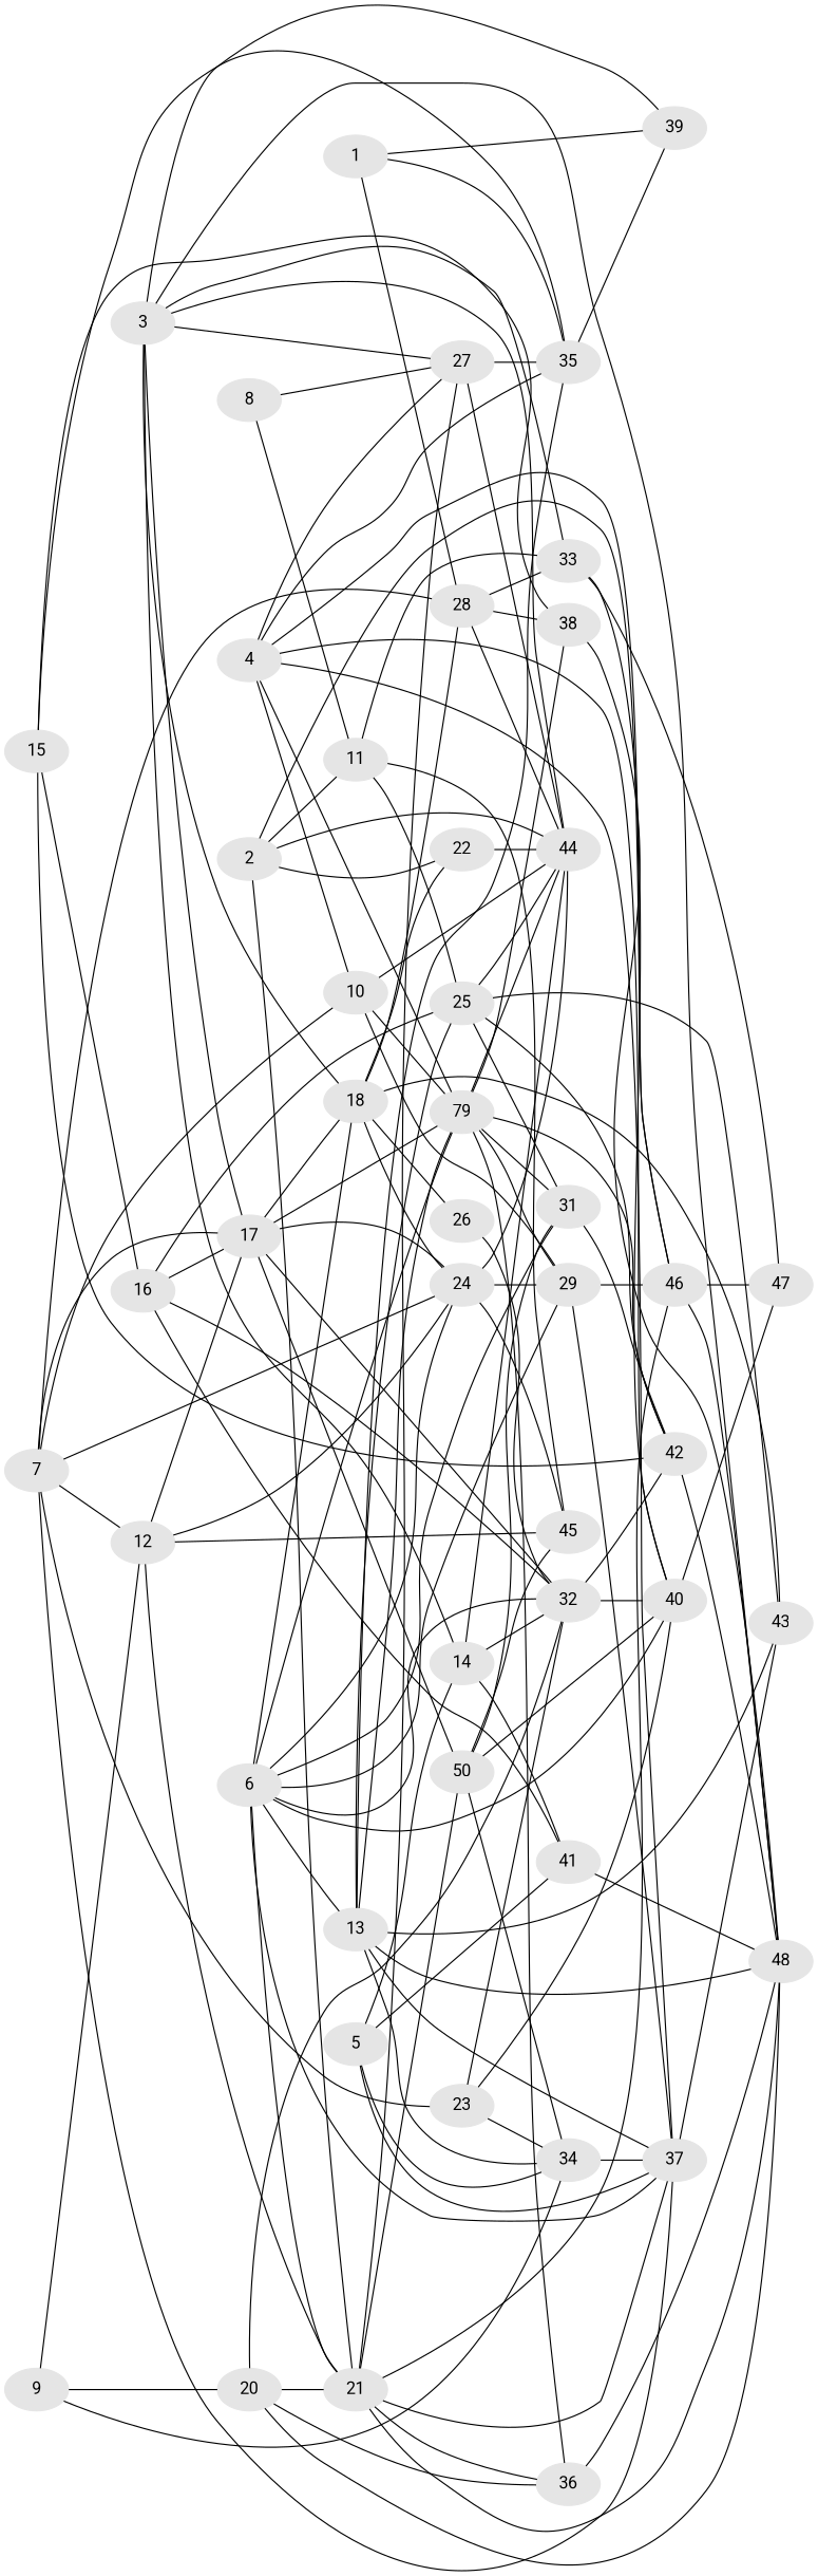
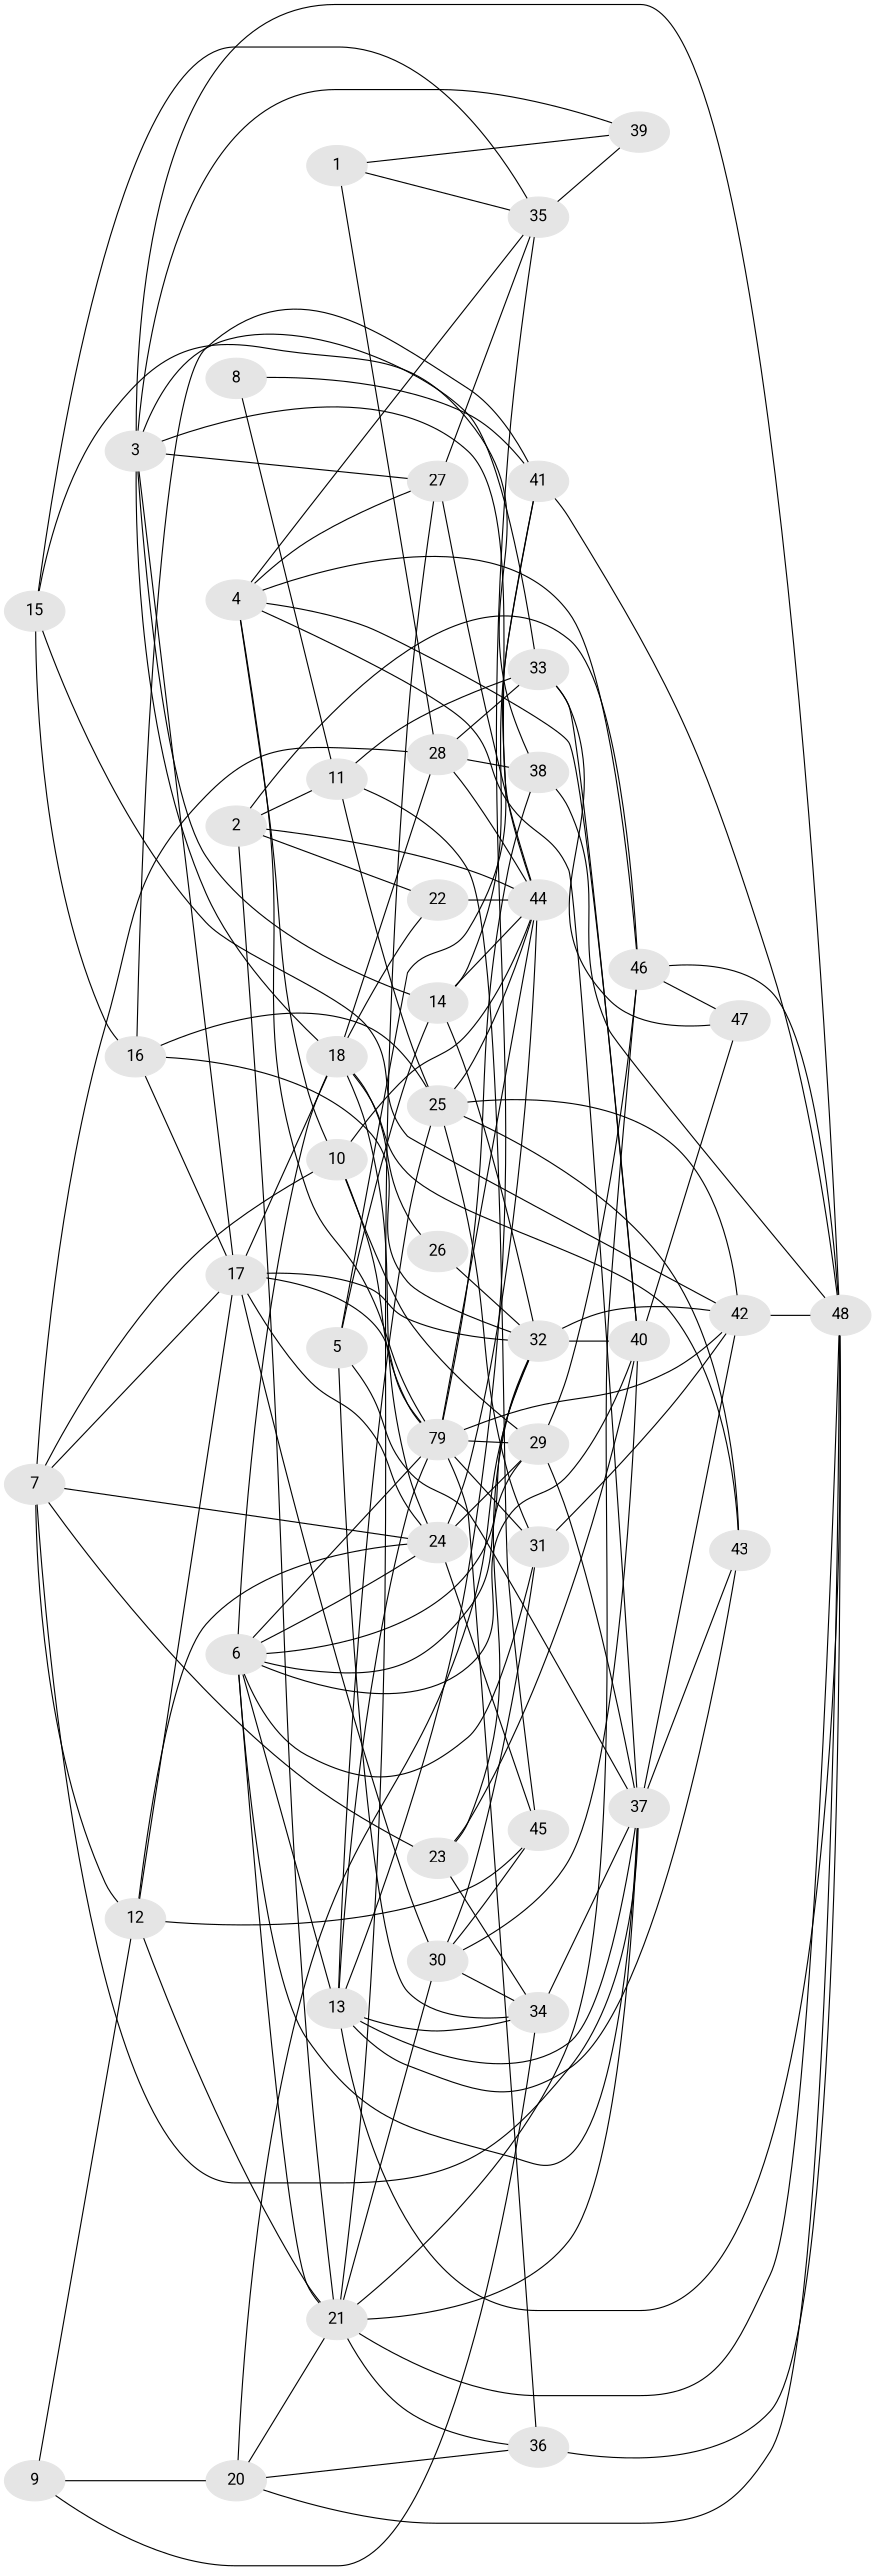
  graph {
    fontname=Roboto
    rankdir=LR
    node [color=gray90 fontname=Roboto style=filled]
    edge [fontname=Roboto weight=1.0]
    1
    28
    35
    39
    44
    33
    38
    2
    11
    21
    22
    46
    25
    45
    27
    48
    37
-   30 [label=50]
+   30
    36
    31
    43
    42
    47
    3
    14
    17
    18
    41
    32
    n30 [label=79]
    24
    26
    40
    4
    10
    29
    5
    34
    6
    13
    7
    12
    23
    8
    9
    20
    15
    16
    1 -- 28
    1 -- 35
    1 -- 39
    28 -- 44
    28 -- 33
    28 -- 38
    35 -- 39
    33 -- 47
    33 -- 40
    38 -- 48
    2 -- 44 [weight=2.0]
    2 -- 11
    2 -- 21
    2 -- 22
    2 -- 46
    11 -- 33
    11 -- 25
    11 -- 45
    21 -- 46
    21 -- 27
    21 -- 48
    21 -- 37
    21 -- 30
    21 -- 36
    22 -- 44
    46 -- 48
    46 -- 47
    25 -- 44
    25 -- 31 [weight=2.0]
    25 -- 43
    25 -- 42
    27 -- 35 [weight=2.0]
    27 -- 44
    37 -- 43
+   37 -- 42
    30 -- 45
    30 -- 31
    30 -- 40
    30 -- 34
    36 -- 48
    31 -- 42
    42 -- 48
    3 -- 39
    3 -- 44
    3 -- 33
    3 -- 27
    3 -- 48
    3 -- 14
    3 -- 17
    3 -- 18
    14 -- 44
    14 -- 41
    14 -- 32
    17 -- 30
    17 -- 18
    17 -- 32 [weight=2.0]
    17 -- n30
    17 -- 24
    18 -- 28
    18 -- 22 [weight=2.0]
    18 -- 43
    18 -- 24
    18 -- 26 [weight=2.0]
    41 -- 48
    32 -- 42
    32 -- 40
    n30 -- 44
    n30 -- 38 [weight=2.0]
    n30 -- 36
    n30 -- 31
    n30 -- 42
    n30 -- 29
    24 -- 44
    24 -- 45
    24 -- 29
    26 -- 32
    40 -- 47
    4 -- 35
    4 -- 46
    4 -- 27
    4 -- 37
    4 -- n30
    4 -- 40
    4 -- 10
    10 -- 44
    10 -- n30
    10 -- 29
    29 -- 46
    29 -- 37
    5 -- 37
    5 -- 14
    5 -- 41
    5 -- 34
    34 -- 37
    6 -- 21
    6 -- 37
    6 -- 31
    6 -- 18 [weight=2.0]
    6 -- 32 [weight=2.0]
    6 -- n30 [weight=2.0]
    6 -- 24
    6 -- 40
    6 -- 29
    6 -- 13
    13 -- 35
    13 -- 25
    13 -- 48
    13 -- 37
    13 -- 43
    13 -- n30
    13 -- 34
    7 -- 28
    7 -- 37
    7 -- 17
    7 -- 24 [weight=2.0]
    7 -- 10
    7 -- 12
    7 -- 23
    12 -- 21
    12 -- 45
    12 -- 17
    12 -- 24
    23 -- 32
    23 -- 40
    23 -- 34
    8 -- 11
-   8 -- 27
+   8 -- 41
    9 -- 34
    9 -- 12
    9 -- 20
    20 -- 21
    20 -- 48
    20 -- 36 [weight=2.0]
    20 -- 32
    15 -- 35
    15 -- 38
    15 -- 42
    15 -- 16
    16 -- 25
    16 -- 17
    16 -- 41
    16 -- 32
  }
